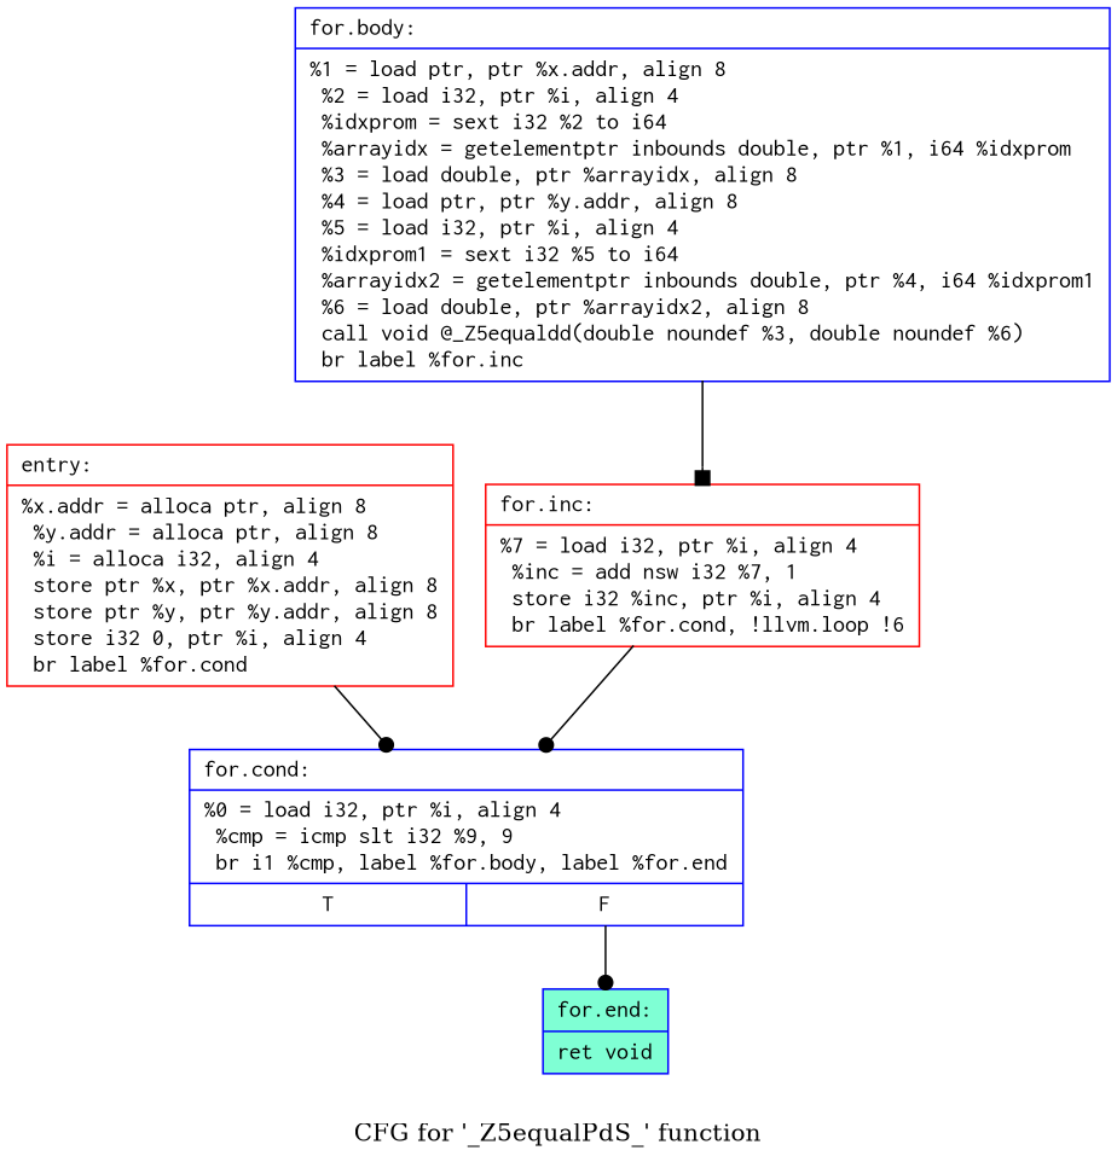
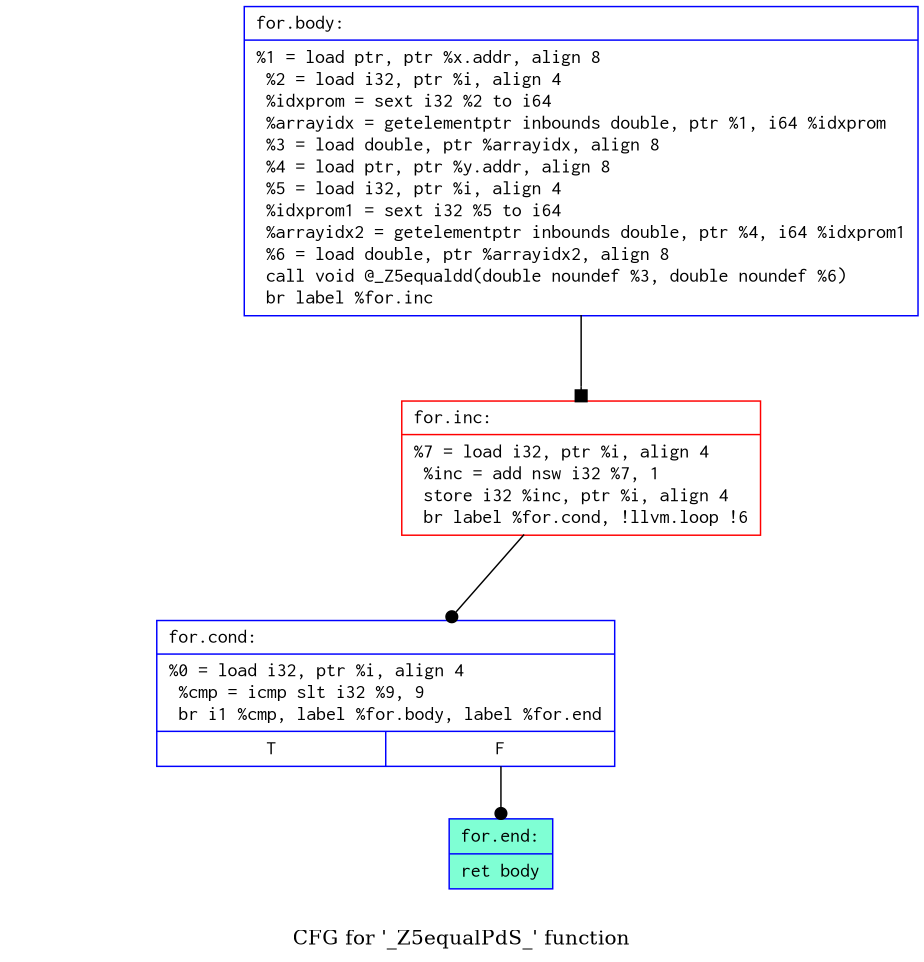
  digraph {
    label="CFG for '_Z5equalPdS_' function"
    node [color=blue fillcolor=white fontname=Courier shape=record style=filled]
    edge [arrowhead=dot]
-   n1 [color=red label="{entry:\l|  %x.addr = alloca ptr, align 8\l  %y.addr = alloca ptr, align 8\l  %i = alloca i32, align 4\l  store ptr %x, ptr %x.addr, align 8\l  store ptr %y, ptr %y.addr, align 8\l  store i32 0, ptr %i, align 4\l  br label %for.cond\l}"]
    n2 [label="{for.cond:\l|  %0 = load i32, ptr %i, align 4\l  %cmp = icmp slt i32 %9, 9\l  br i1 %cmp, label %for.body, label %for.end\l|{<s0>T|<s1>F}}"]
-   n3 [fillcolor=aquamarine label="{for.end:\l|  ret void\l}"]
+   n3 [fillcolor=aquamarine label="{for.end:\l|  ret body\l}"]
    n4 [label="{for.body:\l|  %1 = load ptr, ptr %x.addr, align 8\l  %2 = load i32, ptr %i, align 4\l  %idxprom = sext i32 %2 to i64\l  %arrayidx = getelementptr inbounds double, ptr %1, i64 %idxprom\l  %3 = load double, ptr %arrayidx, align 8\l  %4 = load ptr, ptr %y.addr, align 8\l  %5 = load i32, ptr %i, align 4\l  %idxprom1 = sext i32 %5 to i64\l  %arrayidx2 = getelementptr inbounds double, ptr %4, i64 %idxprom1\l  %6 = load double, ptr %arrayidx2, align 8\l  call void @_Z5equaldd(double noundef %3, double noundef %6)\l  br label %for.inc\l}"]
    n5 [color=red label="{for.inc:\l|  %7 = load i32, ptr %i, align 4\l  %inc = add nsw i32 %7, 1\l  store i32 %inc, ptr %i, align 4\l  br label %for.cond, !llvm.loop !6\l}"]
-   n1 -> n2
    n2 -> n3 [tailport=s1]
    n4 -> n5 [arrowhead=box]
    n5 -> n2
  }
